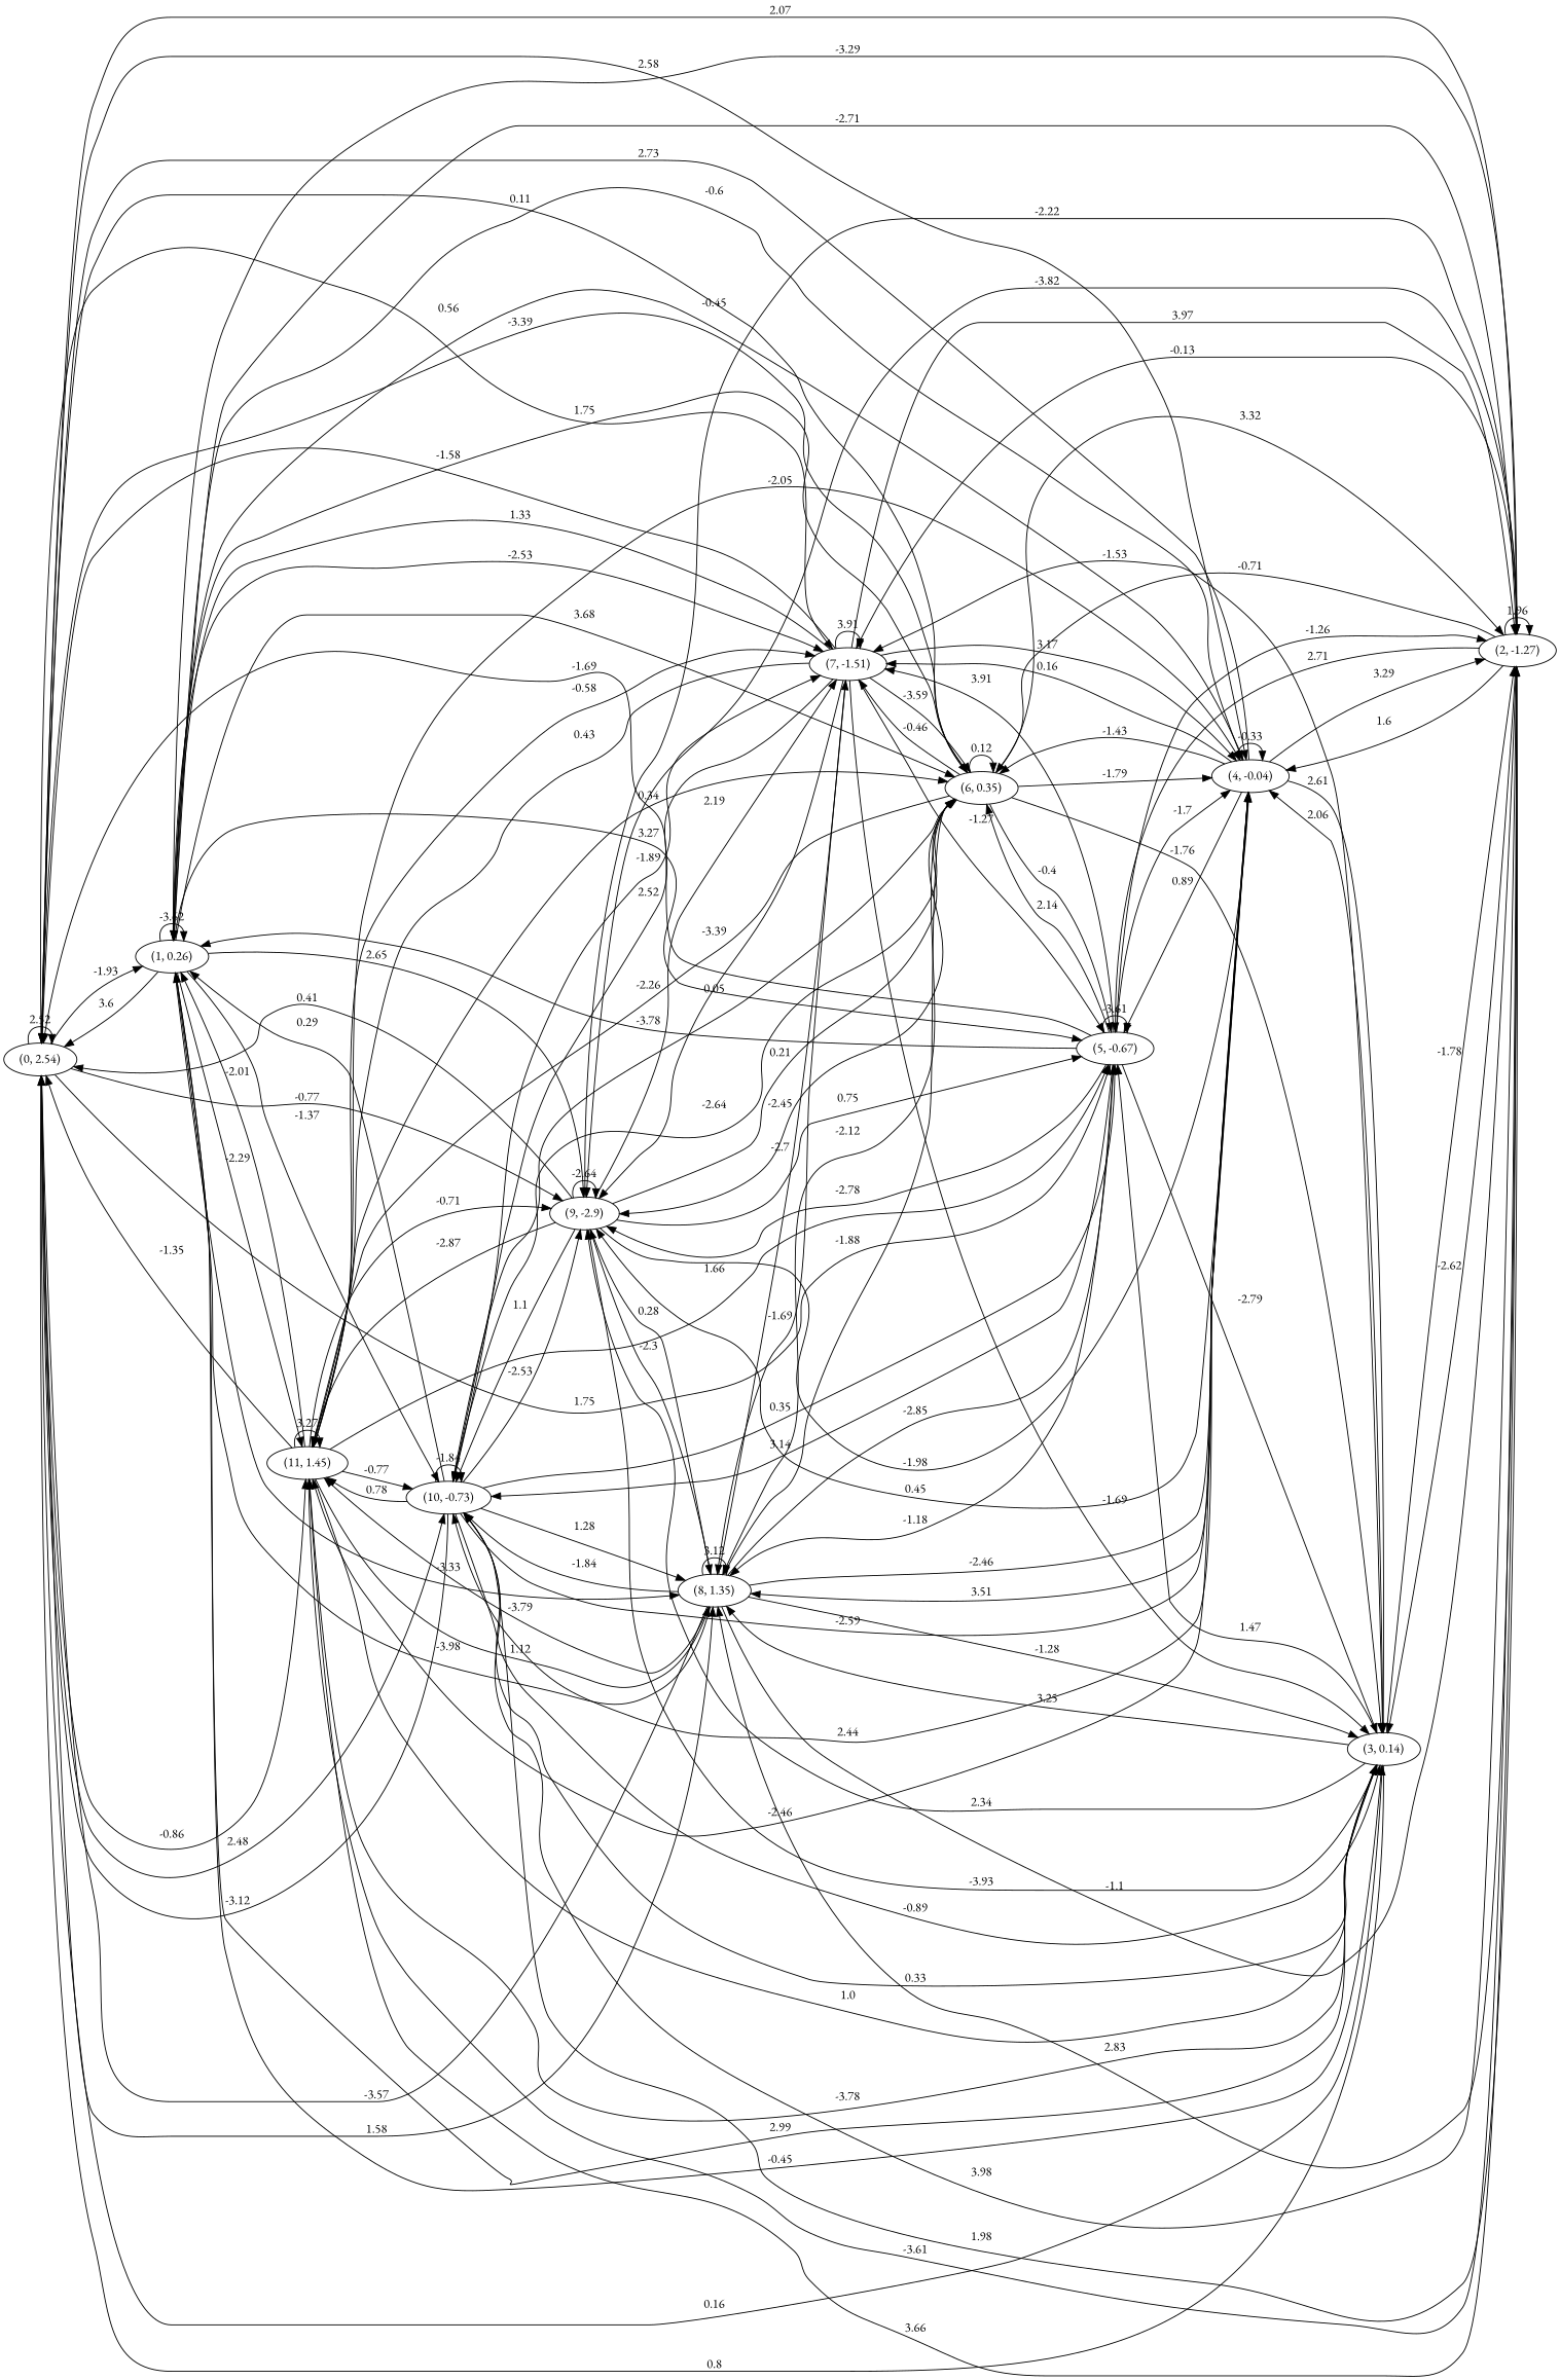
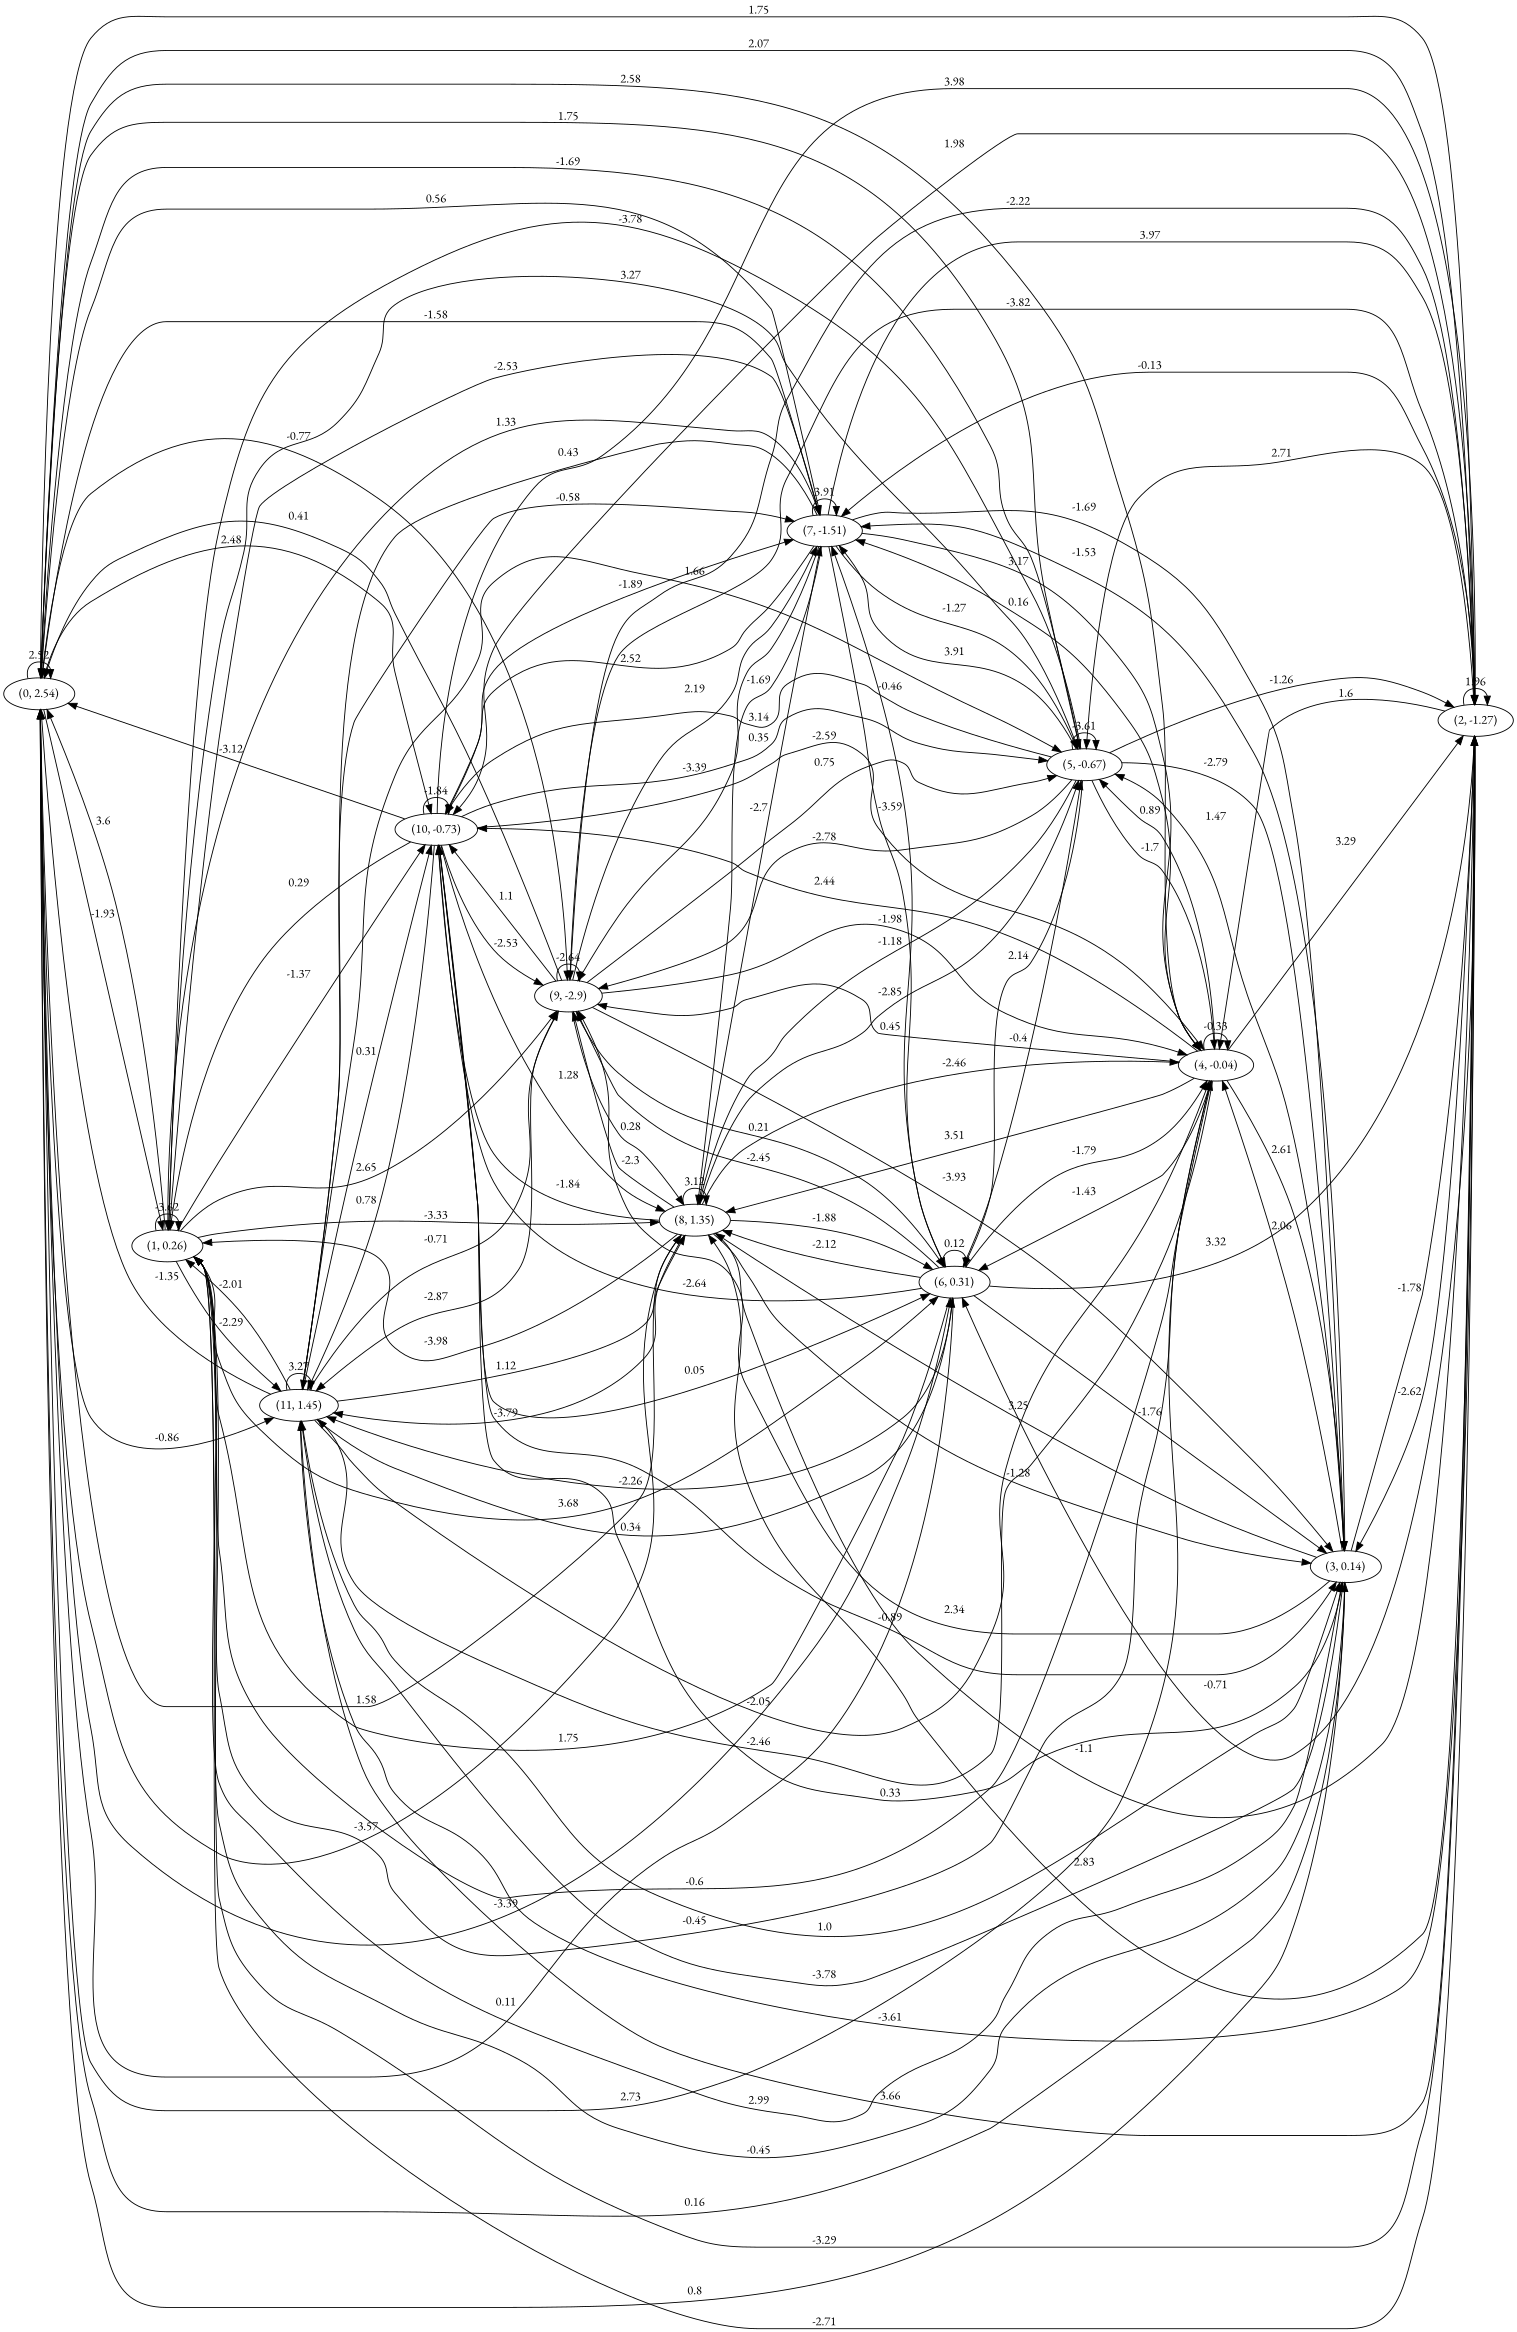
  digraph {
    fontname="EB Garamond"
    rankdir=LR
    node [fontname="EB Garamond"]
    edge [fontname="EB Garamond"]
    n1 [label="(0, 2.54)"]
    n2 [label="(1, 0.26)"]
    n3 [label="(2, -1.27)"]
    n4 [label="(3, 0.14)"]
    n5 [label="(4, -0.04)"]
    n6 [label="(5, -0.67)"]
-   n7 [label="(6, 0.35)"]
+   n7 [label="(6, 0.31)"]
    n8 [label="(7, -1.51)"]
    n9 [label="(8, 1.35)"]
    n10 [label="(9, -2.9)"]
    n11 [label="(10, -0.73)"]
    n12 [label="(11, 1.45)"]
    n1 -> n1 [label=2.52]
    n1 -> n2 [label=-1.93]
+   n1 -> n3 [label=1.75]
    n1 -> n4 [label=0.16]
    n1 -> n5 [label=2.58]
    n1 -> n6 [label=1.75]
    n1 -> n7 [label=-3.39]
    n1 -> n8 [label=0.56]
    n1 -> n9 [label=1.58]
    n1 -> n10 [label=-0.77]
    n1 -> n11 [label=2.48]
    n1 -> n12 [label=-0.86]
    n2 -> n1 [label=3.6]
    n2 -> n2 [label=-3.62]
    n2 -> n3 [label=-3.29]
    n2 -> n4 [label=2.99]
    n2 -> n5 [label=-0.6]
    n2 -> n6 [label=3.27]
    n2 -> n7 [label=3.68]
    n2 -> n8 [label=-2.53]
    n2 -> n9 [label=-3.33]
    n2 -> n10 [label=2.65]
    n2 -> n11 [label=-1.37]
    n2 -> n12 [label=-2.29]
    n3 -> n1 [label=2.07]
    n3 -> n2 [label=-2.71]
    n3 -> n3 [label=1.96]
    n3 -> n4 [label=-2.62]
    n3 -> n5 [label=1.6]
    n3 -> n6 [label=2.71]
    n3 -> n7 [label=-0.71]
    n3 -> n8 [label=-0.13]
    n3 -> n9 [label=2.83]
    n3 -> n10 [label=-3.82]
    n3 -> n11 [label=1.98]
    n3 -> n12 [label=3.66]
    n4 -> n1 [label=0.8]
    n4 -> n2 [label=-0.45]
    n4 -> n3 [label=-1.78]
    n4 -> n5 [label=2.06]
    n4 -> n6 [label=1.47]
    n4 -> n8 [label=-1.53]
    n4 -> n9 [label=3.25]
    n4 -> n10 [label=2.34]
    n4 -> n11 [label=0.33]
    n4 -> n12 [label=-3.78]
    n5 -> n1 [label=2.73]
    n5 -> n2 [label=-0.45]
    n5 -> n3 [label=3.29]
    n5 -> n4 [label=2.61]
    n5 -> n5 [label=-0.33]
    n5 -> n6 [label=0.89]
    n5 -> n7 [label=-1.43]
    n5 -> n8 [label=0.16]
    n5 -> n9 [label=3.51]
    n5 -> n10 [label=0.45]
    n5 -> n11 [label=2.44]
    n5 -> n12 [label=-2.46]
    n6 -> n1 [label=-1.69]
    n6 -> n2 [label=-3.78]
    n6 -> n3 [label=-1.26]
    n6 -> n4 [label=-2.79]
    n6 -> n5 [label=-1.7]
    n6 -> n6 [label=-3.61]
    n6 -> n7 [label=2.14]
    n6 -> n8 [label=3.91]
    n6 -> n9 [label=-1.18]
    n6 -> n10 [label=-2.78]
    n6 -> n11 [label=3.14]
    n7 -> n1 [label=0.11]
    n7 -> n2 [label=1.75]
    n7 -> n3 [label=3.32]
    n7 -> n4 [label=-1.76]
    n7 -> n5 [label=-1.79]
    n7 -> n6 [label=-0.4]
    n7 -> n7 [label=0.12]
    n7 -> n8 [label=-0.46]
    n7 -> n9 [label=-2.12]
    n7 -> n10 [label=-2.45]
    n7 -> n11 [label=-2.64]
    n7 -> n12 [label=-2.26]
    n8 -> n1 [label=-1.58]
    n8 -> n2 [label=1.33]
    n8 -> n3 [label=3.97]
    n8 -> n4 [label=-1.69]
    n8 -> n5 [label=3.17]
    n8 -> n6 [label=-1.27]
    n8 -> n7 [label=-3.59]
    n8 -> n8 [label=3.91]
    n8 -> n9 [label=-1.69]
    n8 -> n10 [label=-3.39]
    n8 -> n11 [label=2.52]
    n8 -> n12 [label=0.43]
    n9 -> n1 [label=-3.57]
    n9 -> n2 [label=-3.98]
    n9 -> n3 [label=-1.1]
    n9 -> n4 [label=-1.28]
    n9 -> n5 [label=-2.46]
    n9 -> n6 [label=-2.85]
    n9 -> n7 [label=-1.88]
    n9 -> n8 [label=-2.7]
    n9 -> n9 [label=3.12]
    n9 -> n10 [label=-2.3]
    n9 -> n11 [label=-1.84]
    n9 -> n12 [label=-3.79]
    n10 -> n1 [label=0.41]
    n10 -> n3 [label=-2.22]
    n10 -> n4 [label=-3.93]
    n10 -> n5 [label=-1.98]
    n10 -> n6 [label=0.75]
    n10 -> n7 [label=0.21]
    n10 -> n8 [label=2.19]
    n10 -> n9 [label=0.28]
    n10 -> n10 [label=-2.64]
    n10 -> n11 [label=1.1]
    n10 -> n12 [label=-2.87]
    n11 -> n1 [label=-3.12]
    n11 -> n2 [label=0.29]
    n11 -> n3 [label=3.98]
    n11 -> n4 [label=-0.89]
    n11 -> n5 [label=-2.59]
    n11 -> n6 [label=0.35]
    n11 -> n7 [label=0.05]
    n11 -> n8 [label=-1.89]
    n11 -> n9 [label=1.28]
    n11 -> n10 [label=-2.53]
    n11 -> n11 [label=-1.84]
    n11 -> n12 [label=0.78]
    n12 -> n1 [label=-1.35]
    n12 -> n2 [label=-2.01]
    n12 -> n3 [label=-3.61]
    n12 -> n4 [label=1.0]
    n12 -> n5 [label=-2.05]
    n12 -> n6 [label=1.66]
    n12 -> n7 [label=0.34]
    n12 -> n8 [label=-0.58]
    n12 -> n9 [label=1.12]
    n12 -> n10 [label=-0.71]
-   n12 -> n11 [label=-0.77]
+   n12 -> n11 [label=0.31]
    n12 -> n12 [label=3.27]
  }
